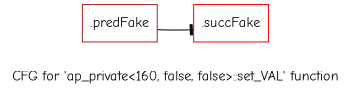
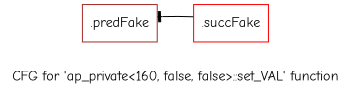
  digraph {
    label="CFG for 'ap_private\<160, false, false\>::set_VAL' function"
    rankdir=LR
    fontname="Comic Neue"
    node [shape=record fontname="Comic Neue"]
    n1 [label="{.predFake}" color=brown]
    n2 [filename="/mnt/xilinx/Vitis_HLS/2021.2/include/etc/ap_private.h" label="{.succFake}" linenumber=3297 color=red]
-   n1 -> n2 [execusionnum=0 filename="/mnt/xilinx/Vitis_HLS/2021.2/include/etc/ap_private.h" style=solid arrowhead=tee fontname="Comic Neue"]
+   n2 -> n1 [execusionnum=0 filename="/mnt/xilinx/Vitis_HLS/2021.2/include/etc/ap_private.h" style=solid arrowhead=tee fontname="Comic Neue"]
  }
